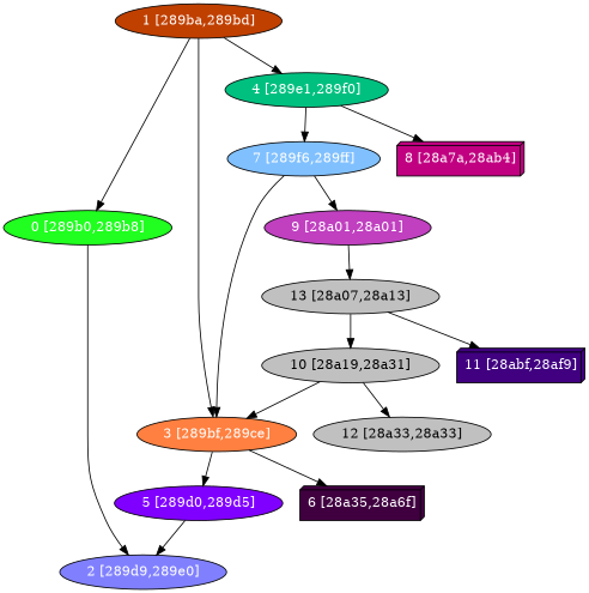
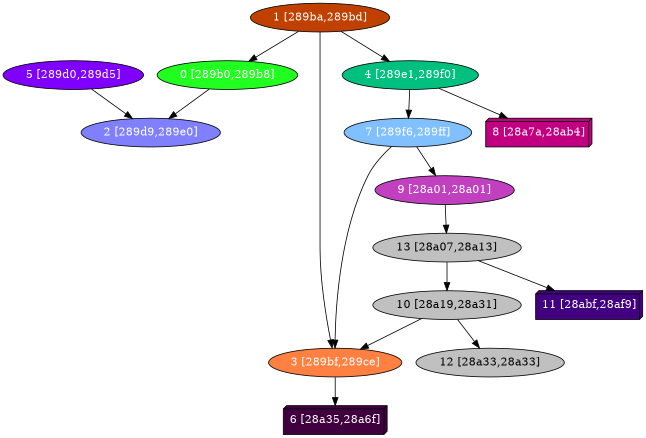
  digraph {
    node [fillcolor="#C0C0C0" fontcolor="#ffffff" shape=oval style=filled]
    n1 [fillcolor="#20FF20" label="0 [289b0,289b8]"]
    n2 [fillcolor="#8080FF" label="2 [289d9,289e0]"]
    n3 [fillcolor="#C04000" label="1 [289ba,289bd]"]
    n4 [fillcolor="#FF8040" label="3 [289bf,289ce]"]
    n5 [fillcolor="#00C080" label="4 [289e1,289f0]"]
    n6 [fillcolor="#8000FF" label="5 [289d0,289d5]"]
    n7 [fillcolor="#400040" label="6 [28a35,28a6f]" shape=box3d]
    n8 [fillcolor="#80C0FF" label="7 [289f6,289ff]"]
    n9 [fillcolor="#C00080" label="8 [28a7a,28ab4]" shape=box3d]
    n10 [fillcolor="#C040C0" label="9 [28a01,28a01]"]
    n11 [fontcolor="#000000" label="13 [28a07,28a13]"]
    n12 [fontcolor="#000000" label="10 [28a19,28a31]"]
    n13 [fillcolor="#400080" label="11 [28abf,28af9]" shape=box3d]
    n14 [fontcolor="#000000" label="12 [28a33,28a33]"]
    n1 -> n2
    n3 -> n1
    n3 -> n4
    n3 -> n5
-   n4 -> n6
    n4 -> n7
    n5 -> n8
    n5 -> n9
    n6 -> n2
    n8 -> n4
    n8 -> n10
    n10 -> n11
    n11 -> n12
    n11 -> n13
    n12 -> n4
    n12 -> n14
  }
